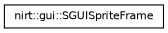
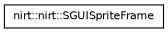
  digraph {
    rankdir=LR
-   n1 [color=black fillcolor=white fontname=Helvetica fontsize=10 height=0.2 label="nirt::gui::SGUISpriteFrame" shape=record style=filled width=0.4]
+   n1 [color=black fillcolor=white fontname=Helvetica fontsize=10 height=0.2 label="nirt::nirt::SGUISpriteFrame" shape=record style=filled width=0.4]
  }
